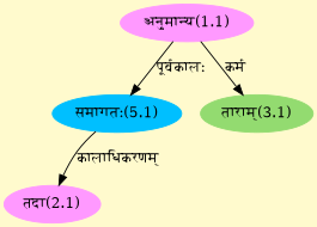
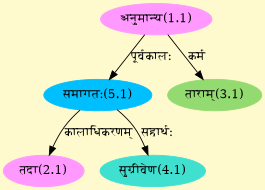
  digraph {
    bgcolor=lemonchiffon1
    compound=true
    rankdir=BT
    node [color="#FF99FF" style=filled]
    edge [dir=back]
    n1 [label="अनुमान्य(1.1)"]
    n2 [color="#00BFFF" label="समागतः(5.1)"]
    n3 [label="तदा(2.1)"]
    n4 [color="#93DB70" label="ताराम्(3.1)"]
+   n5 [color="#40E0D0" label="सुग्रीवेण(4.1)"]
    n2 -> n1 [label="पूर्वकालः"]
    n3 -> n2 [label="कालाधिकरणम्"]
    n4 -> n1 [label="कर्म"]
+   n5 -> n2 [label="सहार्थः"]
  }
